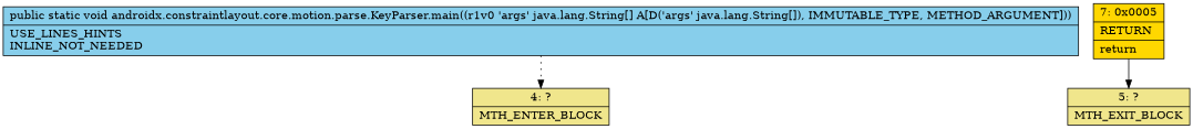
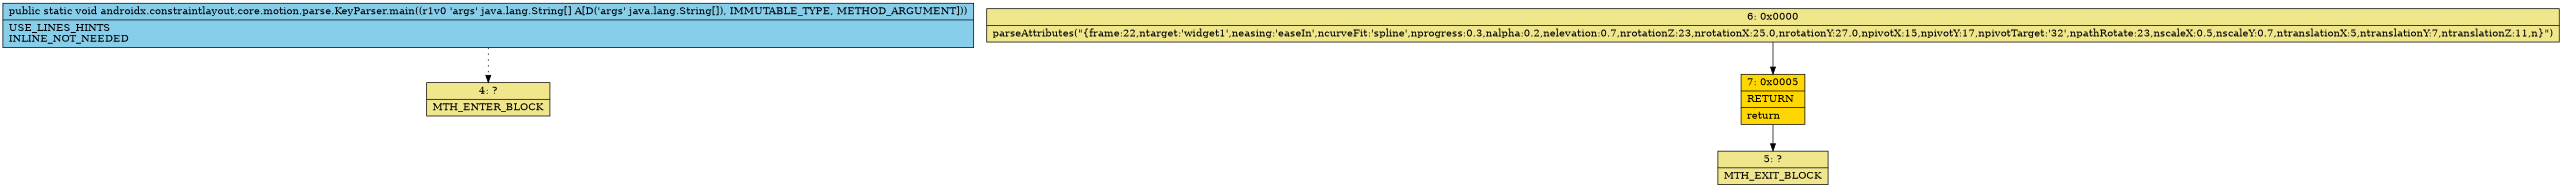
  digraph {
    fontname="DejaVu Serif"
    node [fillcolor=khaki fontname="DejaVu Serif" shape=record style=filled]
    edge [fontname="DejaVu Serif" style=solid]
    n1 [label="{4\:\ ?|MTH_ENTER_BLOCK\l}"]
+   n2 [label="{6\:\ 0x0000|parseAttributes(\"\{frame:22,ntarget:'widget1',neasing:'easeIn',ncurveFit:'spline',nprogress:0.3,nalpha:0.2,nelevation:0.7,nrotationZ:23,nrotationX:25.0,nrotationY:27.0,npivotX:15,npivotY:17,npivotTarget:'32',npathRotate:23,nscaleX:0.5,nscaleY:0.7,ntranslationX:5,ntranslationY:7,ntranslationZ:11,n\}\")\l}"]
    n3 [fillcolor=gold label="{7\:\ 0x0005|RETURN\l|return\l}"]
    n4 [label="{5\:\ ?|MTH_EXIT_BLOCK\l}"]
    n5 [fillcolor=skyblue label="{public static void androidx.constraintlayout.core.motion.parse.KeyParser.main((r1v0 'args' java.lang.String[] A[D('args' java.lang.String[]), IMMUTABLE_TYPE, METHOD_ARGUMENT]))  | USE_LINES_HINTS\lINLINE_NOT_NEEDED\l}"]
+   n2 -> n3
    n3 -> n4
    n5 -> n1 [style=dotted]
  }
